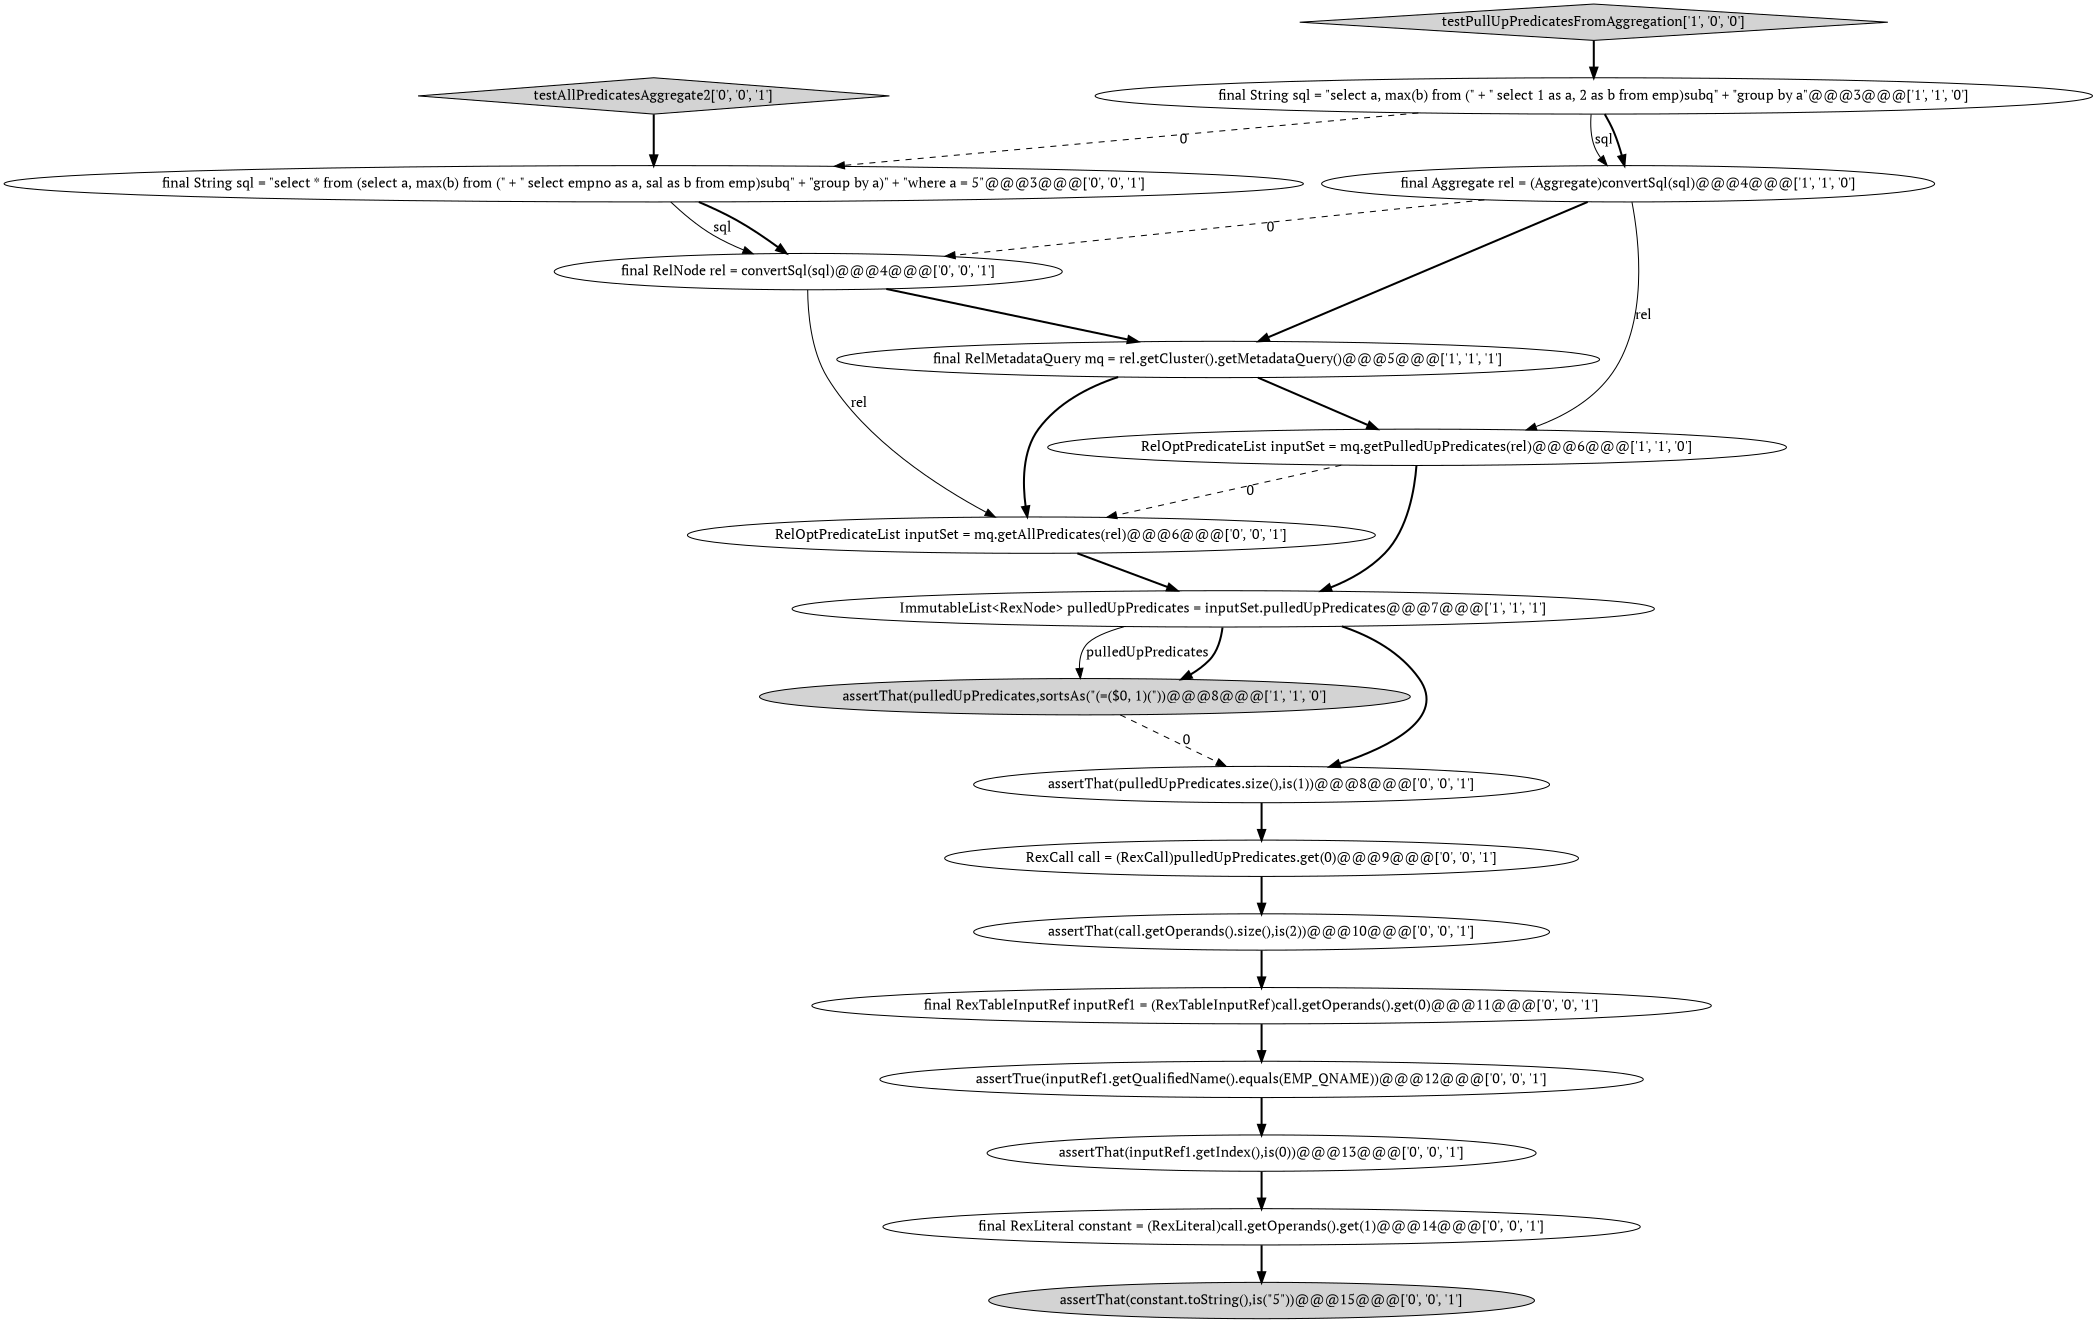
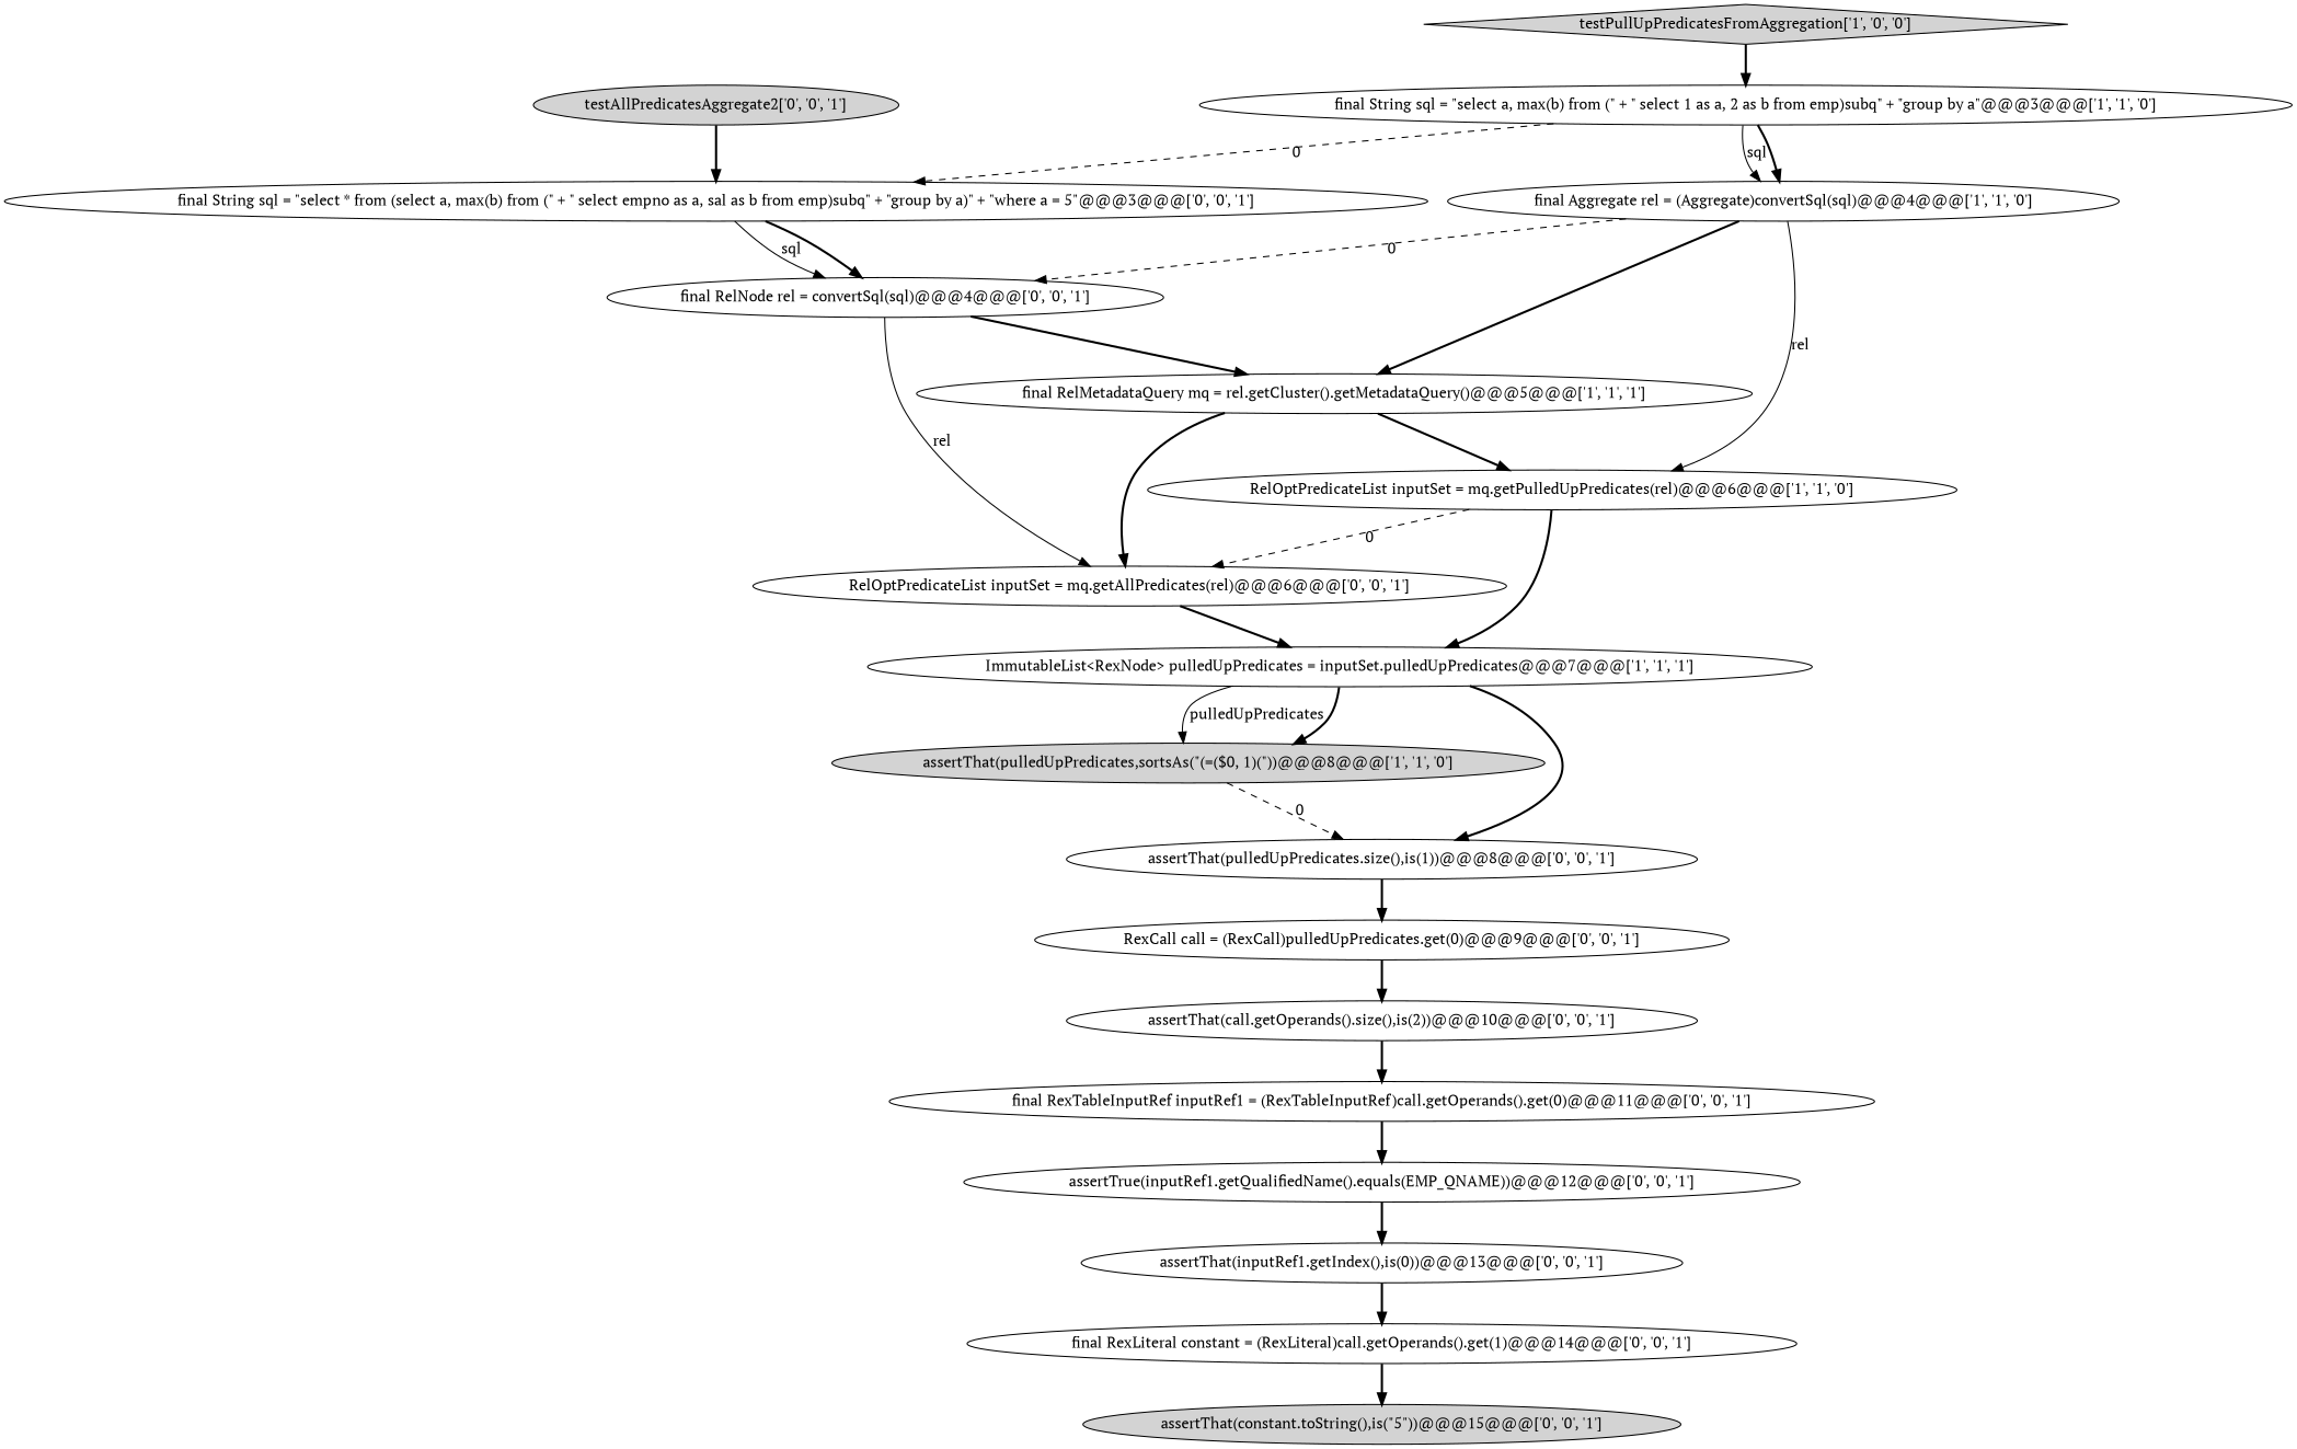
  digraph {
    fontname="PT Serif"
    node [fillcolor=white fontname="PT Serif" shape=ellipse style=filled]
    edge [fontname="PT Serif" style=bold]
    n1 [label="final RexTableInputRef inputRef1 = (RexTableInputRef)call.getOperands().get(0)@@@11@@@['0', '0', '1']"]
    n2 [label="assertTrue(inputRef1.getQualifiedName().equals(EMP_QNAME))@@@12@@@['0', '0', '1']"]
    n3 [label="assertThat(inputRef1.getIndex(),is(0))@@@13@@@['0', '0', '1']"]
    n4 [label="final String sql = \"select a, max(b) from (\" + \" select 1 as a, 2 as b from emp)subq\" + \"group by a\"@@@3@@@['1', '1', '0']"]
    n5 [label="final Aggregate rel = (Aggregate)convertSql(sql)@@@4@@@['1', '1', '0']"]
    n6 [label="final String sql = \"select * from (select a, max(b) from (\" + \" select empno as a, sal as b from emp)subq\" + \"group by a)\" + \"where a = 5\"@@@3@@@['0', '0', '1']"]
    n7 [label="final RelNode rel = convertSql(sql)@@@4@@@['0', '0', '1']"]
    n8 [label="RelOptPredicateList inputSet = mq.getPulledUpPredicates(rel)@@@6@@@['1', '1', '0']"]
    n9 [label="final RelMetadataQuery mq = rel.getCluster().getMetadataQuery()@@@5@@@['1', '1', '1']"]
    n10 [label="ImmutableList<RexNode> pulledUpPredicates = inputSet.pulledUpPredicates@@@7@@@['1', '1', '1']"]
    n11 [fillcolor=lightgray label="assertThat(pulledUpPredicates,sortsAs(\"(=($0, 1)(\"))@@@8@@@['1', '1', '0']"]
    n12 [label="assertThat(pulledUpPredicates.size(),is(1))@@@8@@@['0', '0', '1']"]
    n13 [label="RexCall call = (RexCall)pulledUpPredicates.get(0)@@@9@@@['0', '0', '1']"]
    n14 [label="RelOptPredicateList inputSet = mq.getAllPredicates(rel)@@@6@@@['0', '0', '1']"]
    n15 [fillcolor=lightgray label="testPullUpPredicatesFromAggregation['1', '0', '0']" shape=diamond]
    n16 [label="final RexLiteral constant = (RexLiteral)call.getOperands().get(1)@@@14@@@['0', '0', '1']"]
    n17 [fillcolor=lightgray label="assertThat(constant.toString(),is(\"5\"))@@@15@@@['0', '0', '1']"]
    n18 [label="assertThat(call.getOperands().size(),is(2))@@@10@@@['0', '0', '1']"]
-   n19 [fillcolor=lightgray label="testAllPredicatesAggregate2['0', '0', '1']" shape=diamond]
+   n19 [fillcolor=lightgray label="testAllPredicatesAggregate2['0', '0', '1']"]
    n1 -> n2
    n2 -> n3
    n3 -> n16
    n4 -> n5 [label=sql style=solid]
    n4 -> n5
    n4 -> n6 [label=0 style=dashed]
    n5 -> n7 [label=0 style=dashed]
    n5 -> n8 [label=rel style=solid]
    n5 -> n9
    n6 -> n7
    n6 -> n7 [label=sql style=solid]
    n7 -> n9
    n7 -> n14 [label=rel style=solid]
    n8 -> n10
    n8 -> n14 [label=0 style=dashed]
    n9 -> n8
    n9 -> n14
    n10 -> n11 [label=pulledUpPredicates style=solid]
    n10 -> n11
    n10 -> n12
    n11 -> n12 [label=0 style=dashed]
    n12 -> n13
    n13 -> n18
    n14 -> n10
    n15 -> n4
    n16 -> n17
    n18 -> n1
    n19 -> n6
  }
